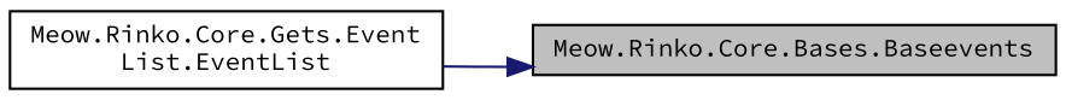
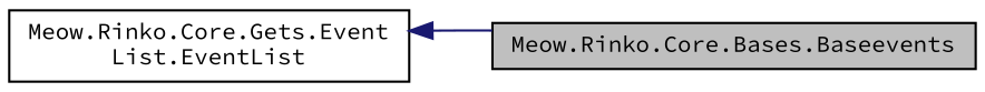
  digraph {
    rankdir=RL
    fontname="Source Code Pro"
    node [color=black fontname="Source Code Pro" fontsize=10 shape=record style=filled]
    n1 [fillcolor=grey75 fontcolor=black height=0.2 label="Meow.Rinko.Core.Bases.Baseevents" width=0.4]
    n2 [fillcolor=white height=0.2 label="Meow.Rinko.Core.Gets.Event\lList.EventList" width=0.4]
-   n1 -> n2 [color=midnightblue dir=back fontname="Source Code Pro" fontsize=10 labelfontname=Helvetica labelfontsize=10 style=solid]
+   n2 -> n1 [color=midnightblue dir=back fontname="Source Code Pro" fontsize=10 labelfontname=Helvetica labelfontsize=10 style=solid]
  }
